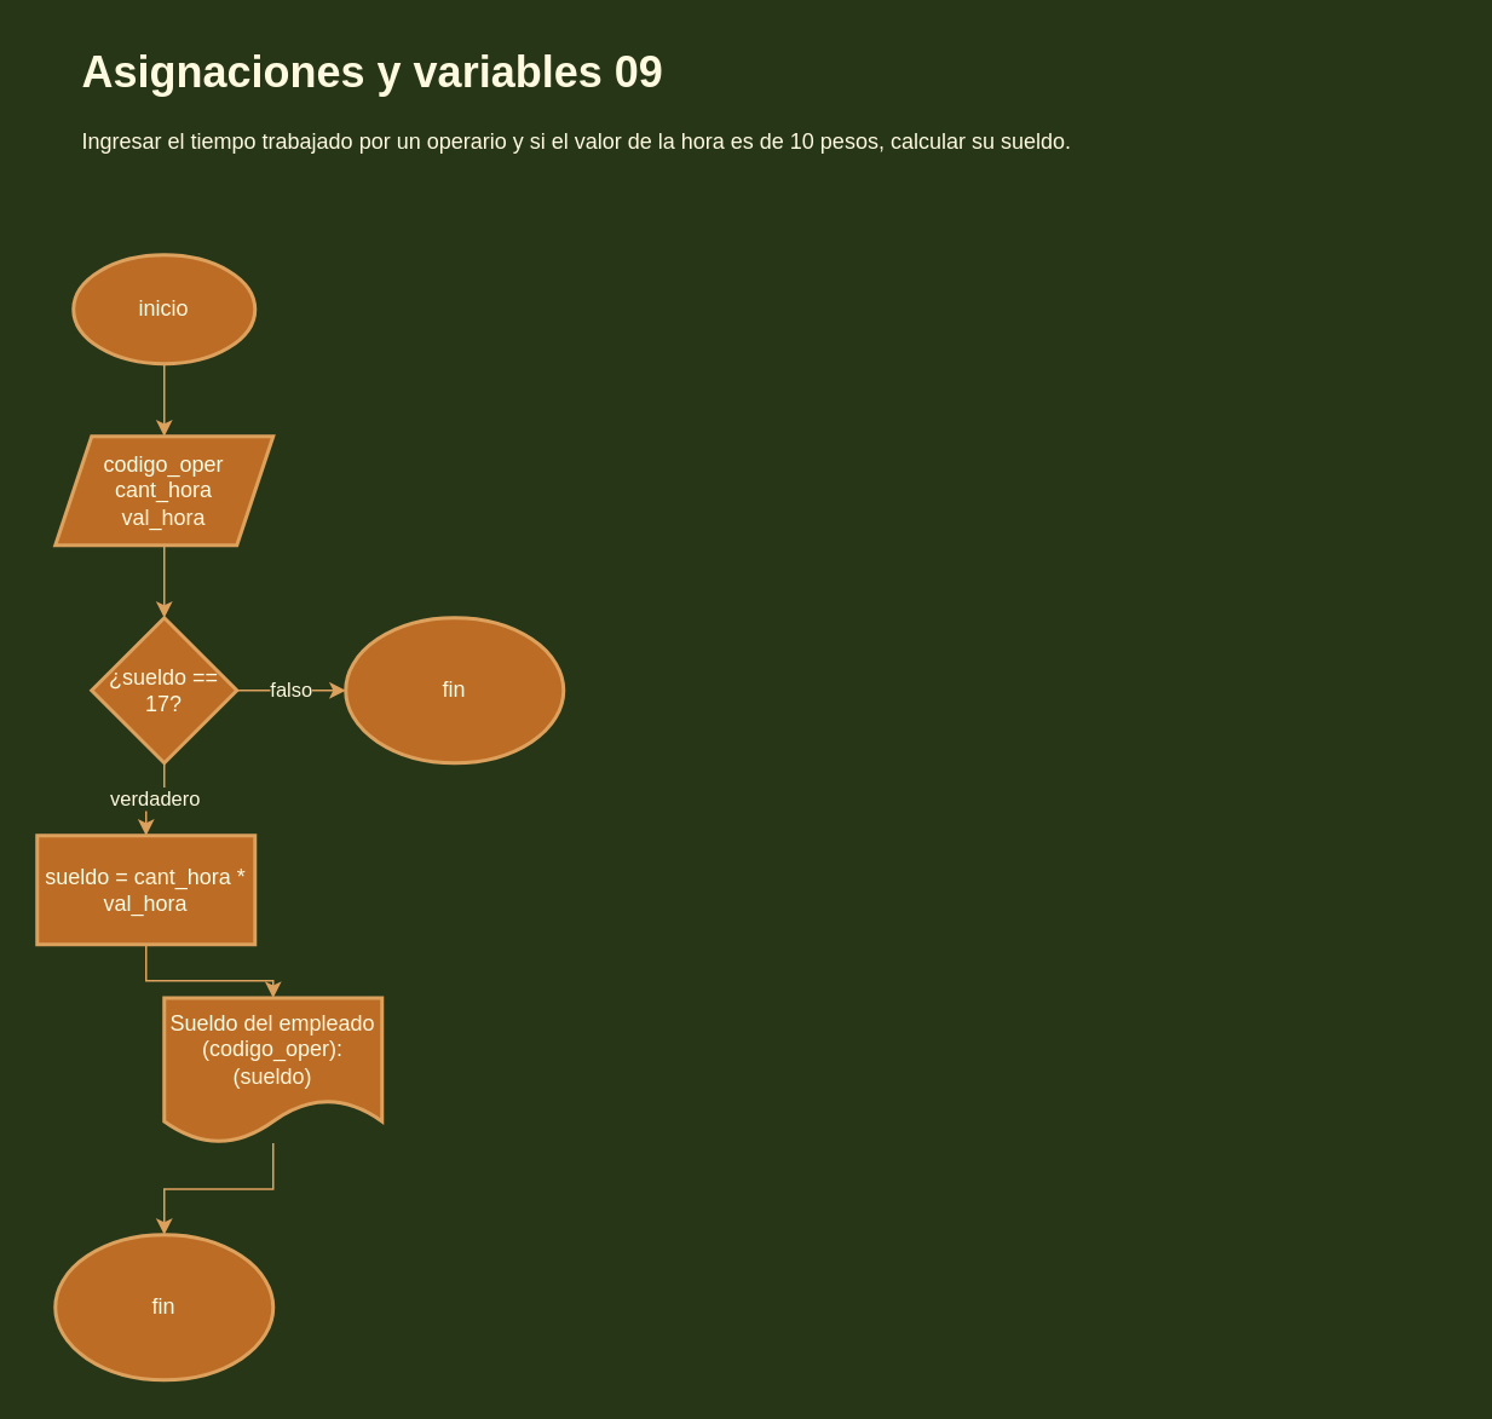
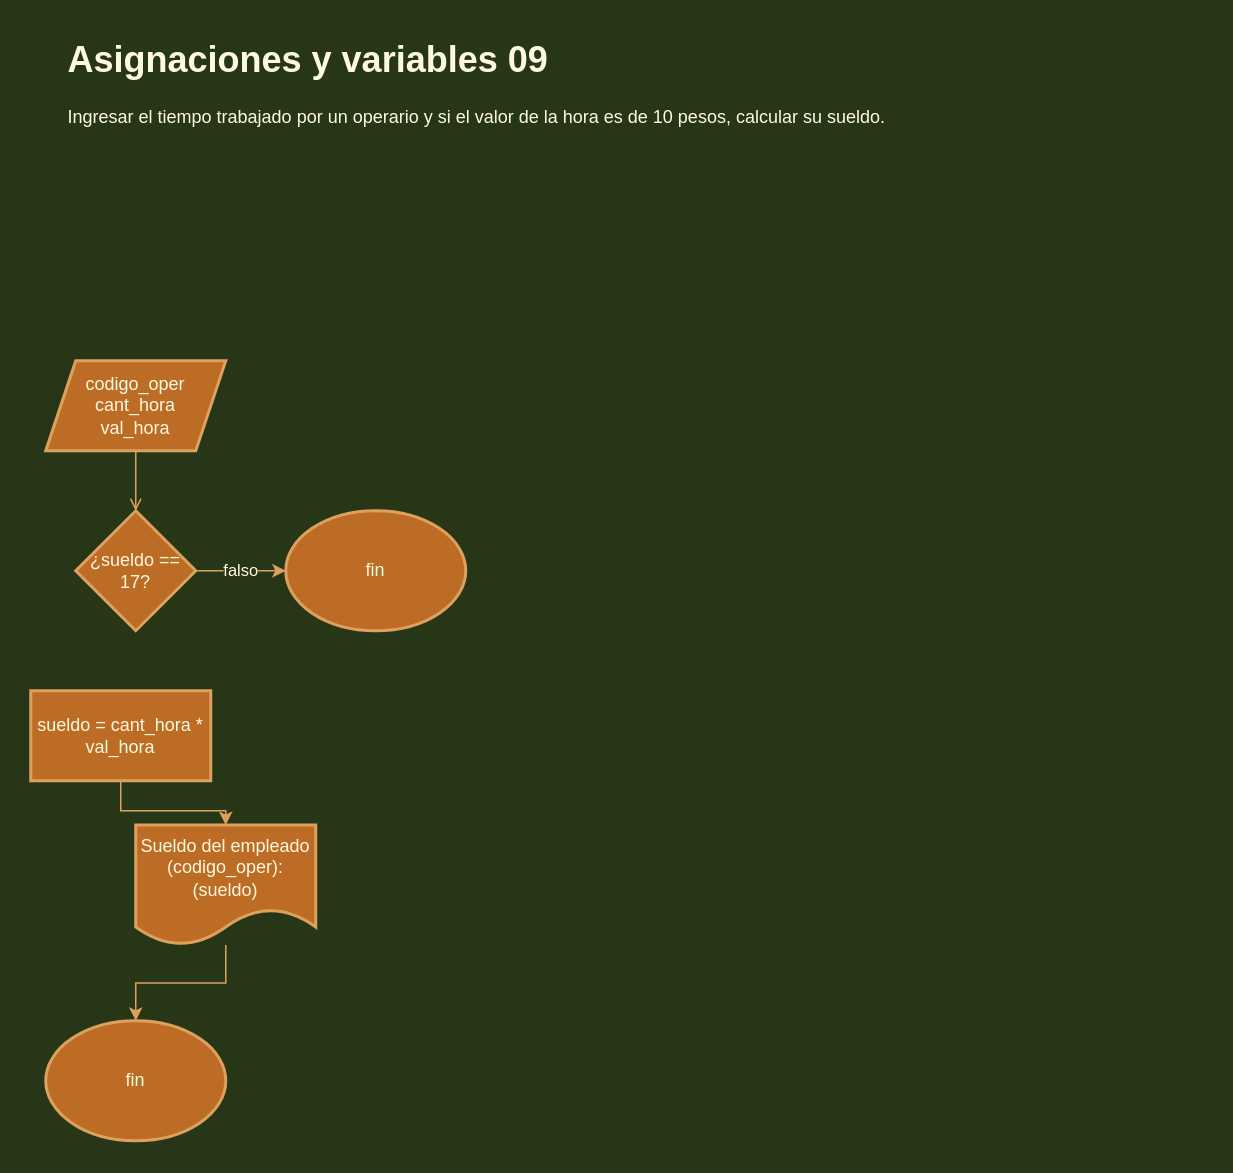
  <mxCell id="0" />
  <mxCell id="1" parent="0" />
  <mxCell id="2" value="&lt;h1&gt;Asignaciones y variables 09&lt;/h1&gt;&lt;p&gt;Ingresar el tiempo trabajado por un operario y si el valor de la hora es de 10 pesos, calcular su sueldo.&lt;br&gt;&lt;/p&gt;" style="text;html=1;strokeColor=none;fillColor=none;spacing=5;spacingTop=-20;whiteSpace=wrap;overflow=hidden;rounded=0;fontColor=#FEFAE0;" vertex="1" parent="1"><mxGeometry x="40" y="20" width="760" height="120" as="geometry" /></mxCell>
- <mxCell id="3" value="" style="edgeStyle=orthogonalEdgeStyle;rounded=0;orthogonalLoop=1;jettySize=auto;html=1;labelBackgroundColor=#283618;strokeColor=#DDA15E;fontColor=#FEFAE0;" edge="1" parent="1" source="4" target="6"><mxGeometry relative="1" as="geometry" /></mxCell>
- <mxCell id="4" value="inicio" style="strokeWidth=2;html=1;shape=mxgraph.flowchart.start_1;whiteSpace=wrap;fillColor=#BC6C25;strokeColor=#DDA15E;fontColor=#FEFAE0;" vertex="1" parent="1"><mxGeometry x="40" y="140" width="100" height="60" as="geometry" /></mxCell>
- <mxCell id="5" value="" style="edgeStyle=orthogonalEdgeStyle;rounded=0;orthogonalLoop=1;jettySize=auto;html=1;labelBackgroundColor=#283618;strokeColor=#DDA15E;fontColor=#FEFAE0;" edge="1" parent="1" source="6" target="9"><mxGeometry relative="1" as="geometry" /></mxCell>
+ <mxCell id="5" value="" style="edgeStyle=orthogonalEdgeStyle;rounded=0;orthogonalLoop=1;jettySize=auto;html=1;labelBackgroundColor=#283618;strokeColor=#DDA15E;fontColor=#FEFAE0;endArrow=open;" edge="1" parent="1" source="6" target="9"><mxGeometry relative="1" as="geometry" /></mxCell>
  <mxCell id="6" value="codigo_oper&lt;br&gt;cant_hora&lt;br&gt;val_hora" style="shape=parallelogram;perimeter=parallelogramPerimeter;whiteSpace=wrap;html=1;fixedSize=1;strokeWidth=2;fillColor=#BC6C25;strokeColor=#DDA15E;fontColor=#FEFAE0;" vertex="1" parent="1"><mxGeometry x="30" y="240" width="120" height="60" as="geometry" /></mxCell>
- <mxCell id="7" value="verdadero" style="edgeStyle=orthogonalEdgeStyle;rounded=0;orthogonalLoop=1;jettySize=auto;html=1;labelBackgroundColor=#283618;strokeColor=#DDA15E;fontColor=#FEFAE0;" edge="1" parent="1" source="9" target="11"><mxGeometry relative="1" as="geometry" /></mxCell>
  <mxCell id="8" value="falso" style="edgeStyle=orthogonalEdgeStyle;rounded=0;orthogonalLoop=1;jettySize=auto;html=1;labelBackgroundColor=#283618;strokeColor=#DDA15E;fontColor=#FEFAE0;" edge="1" parent="1" source="9" target="15"><mxGeometry relative="1" as="geometry" /></mxCell>
  <mxCell id="9" value="¿sueldo == 17?" style="rhombus;whiteSpace=wrap;html=1;strokeWidth=2;fillColor=#BC6C25;strokeColor=#DDA15E;fontColor=#FEFAE0;" vertex="1" parent="1"><mxGeometry x="50" y="340" width="80" height="80" as="geometry" /></mxCell>
  <mxCell id="10" value="" style="edgeStyle=orthogonalEdgeStyle;rounded=0;orthogonalLoop=1;jettySize=auto;html=1;labelBackgroundColor=#283618;strokeColor=#DDA15E;fontColor=#FEFAE0;" edge="1" parent="1" source="11" target="13"><mxGeometry relative="1" as="geometry" /></mxCell>
  <mxCell id="11" value="sueldo = cant_hora * val_hora" style="whiteSpace=wrap;html=1;strokeWidth=2;fillColor=#BC6C25;strokeColor=#DDA15E;fontColor=#FEFAE0;" vertex="1" parent="1"><mxGeometry x="20" y="460" width="120" height="60" as="geometry" /></mxCell>
  <mxCell id="12" value="" style="edgeStyle=orthogonalEdgeStyle;rounded=0;orthogonalLoop=1;jettySize=auto;html=1;labelBackgroundColor=#283618;strokeColor=#DDA15E;fontColor=#FEFAE0;" edge="1" parent="1" source="13" target="14"><mxGeometry relative="1" as="geometry" /></mxCell>
  <mxCell id="13" value="Sueldo del empleado (codigo_oper): (sueldo)" style="shape=document;whiteSpace=wrap;html=1;boundedLbl=1;strokeWidth=2;fillColor=#BC6C25;strokeColor=#DDA15E;fontColor=#FEFAE0;" vertex="1" parent="1"><mxGeometry x="90" y="549.5" width="120" height="80" as="geometry" /></mxCell>
  <mxCell id="14" value="fin" style="ellipse;whiteSpace=wrap;html=1;strokeWidth=2;fillColor=#BC6C25;strokeColor=#DDA15E;fontColor=#FEFAE0;" vertex="1" parent="1"><mxGeometry x="30" y="680" width="120" height="80" as="geometry" /></mxCell>
  <mxCell id="15" value="fin" style="ellipse;whiteSpace=wrap;html=1;strokeWidth=2;fillColor=#BC6C25;strokeColor=#DDA15E;fontColor=#FEFAE0;" vertex="1" parent="1"><mxGeometry x="190" y="340" width="120" height="80" as="geometry" /></mxCell>
